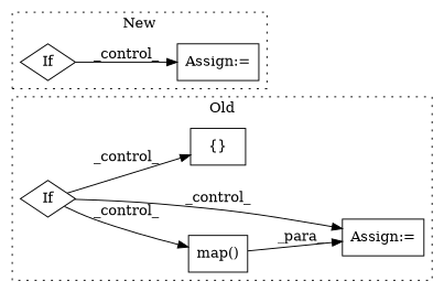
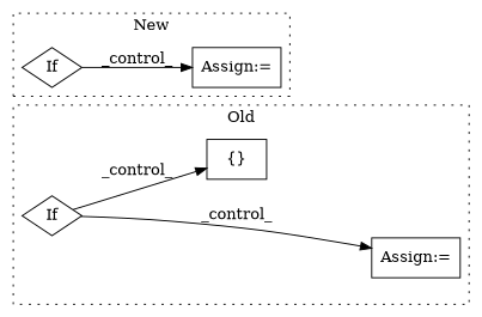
  digraph {
    rankdir=LR
    node [a=68 l=3 shape=box]
-   n1 [a=75 l="83,11" label="map()" s="29429,29560"]
    n2 [label="Assign:=" s=29412]
    n3 [a=96 label=If s=28732 shape=diamond]
    n4 [a=59 l="1,0" label="{}" s="28994,29003"]
    n5 [a=96 label=If s=29946 shape=diamond]
    n6 [label="Assign:=" s=29998]
    subgraph cluster_1 {
      label=Old
      style=dotted
-     n1
      n2
      n3
      n4
    }
    subgraph cluster_2 {
      label=New
      style=dotted
      n5
      n6
    }
-   n1 -> n2 [label=_para_]
-   n3 -> n1 [label=_control_]
    n3 -> n2 [label=_control_]
    n3 -> n4 [label=_control_]
    n5 -> n6 [label=_control_]
  }
